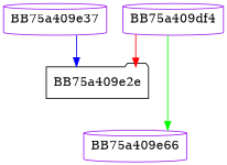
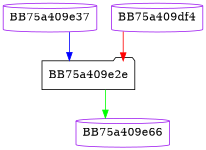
  digraph {
    splines=ortho
    node [color=purple shape=cylinder]
    BB75a409e2e [color=black shape=folder]
    BB75a409df4
    BB75a409e66
    BB75a409e37
-   BB75a409df4 -> BB75a409e66 [color=green]
+   BB75a409e2e -> BB75a409e66 [color=green]
    BB75a409df4 -> BB75a409e2e [color=red]
    BB75a409e37 -> BB75a409e2e [color=blue]
  }
